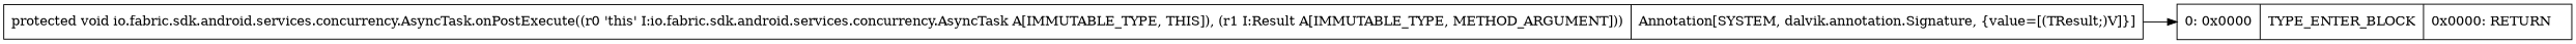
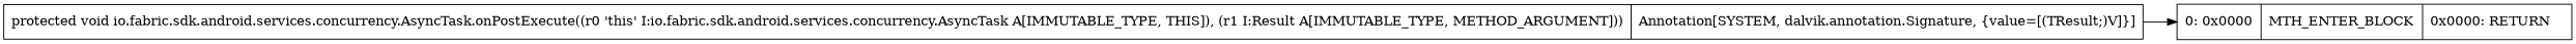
  digraph {
    rankdir=LR
    node [shape=record]
-   n1 [label="{0\:\ 0x0000|TYPE_ENTER_BLOCK\l|0x0000: RETURN   \l}"]
+   n1 [label="{0\:\ 0x0000|MTH_ENTER_BLOCK\l|0x0000: RETURN   \l}"]
    n2 [label="{protected void io.fabric.sdk.android.services.concurrency.AsyncTask.onPostExecute((r0 'this' I:io.fabric.sdk.android.services.concurrency.AsyncTask A[IMMUTABLE_TYPE, THIS]), (r1 I:Result A[IMMUTABLE_TYPE, METHOD_ARGUMENT]))  | Annotation[SYSTEM, dalvik.annotation.Signature, \{value=[(TResult;)V]\}]\l}"]
    n2 -> n1
  }
